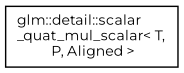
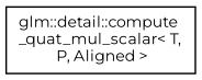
  digraph {
    rankdir=LR
    fontname=Montserrat
-   n1 [color=black fillcolor=white fontname=Montserrat fontsize=10 height=0.2 label="glm::detail::scalar\l_quat_mul_scalar\< T,\l P, Aligned \>" shape=record style=filled width=0.4]
+   n1 [color=black fillcolor=white fontname=Montserrat fontsize=10 height=0.2 label="glm::detail::compute\l_quat_mul_scalar\< T,\l P, Aligned \>" shape=record style=filled width=0.4]
  }
